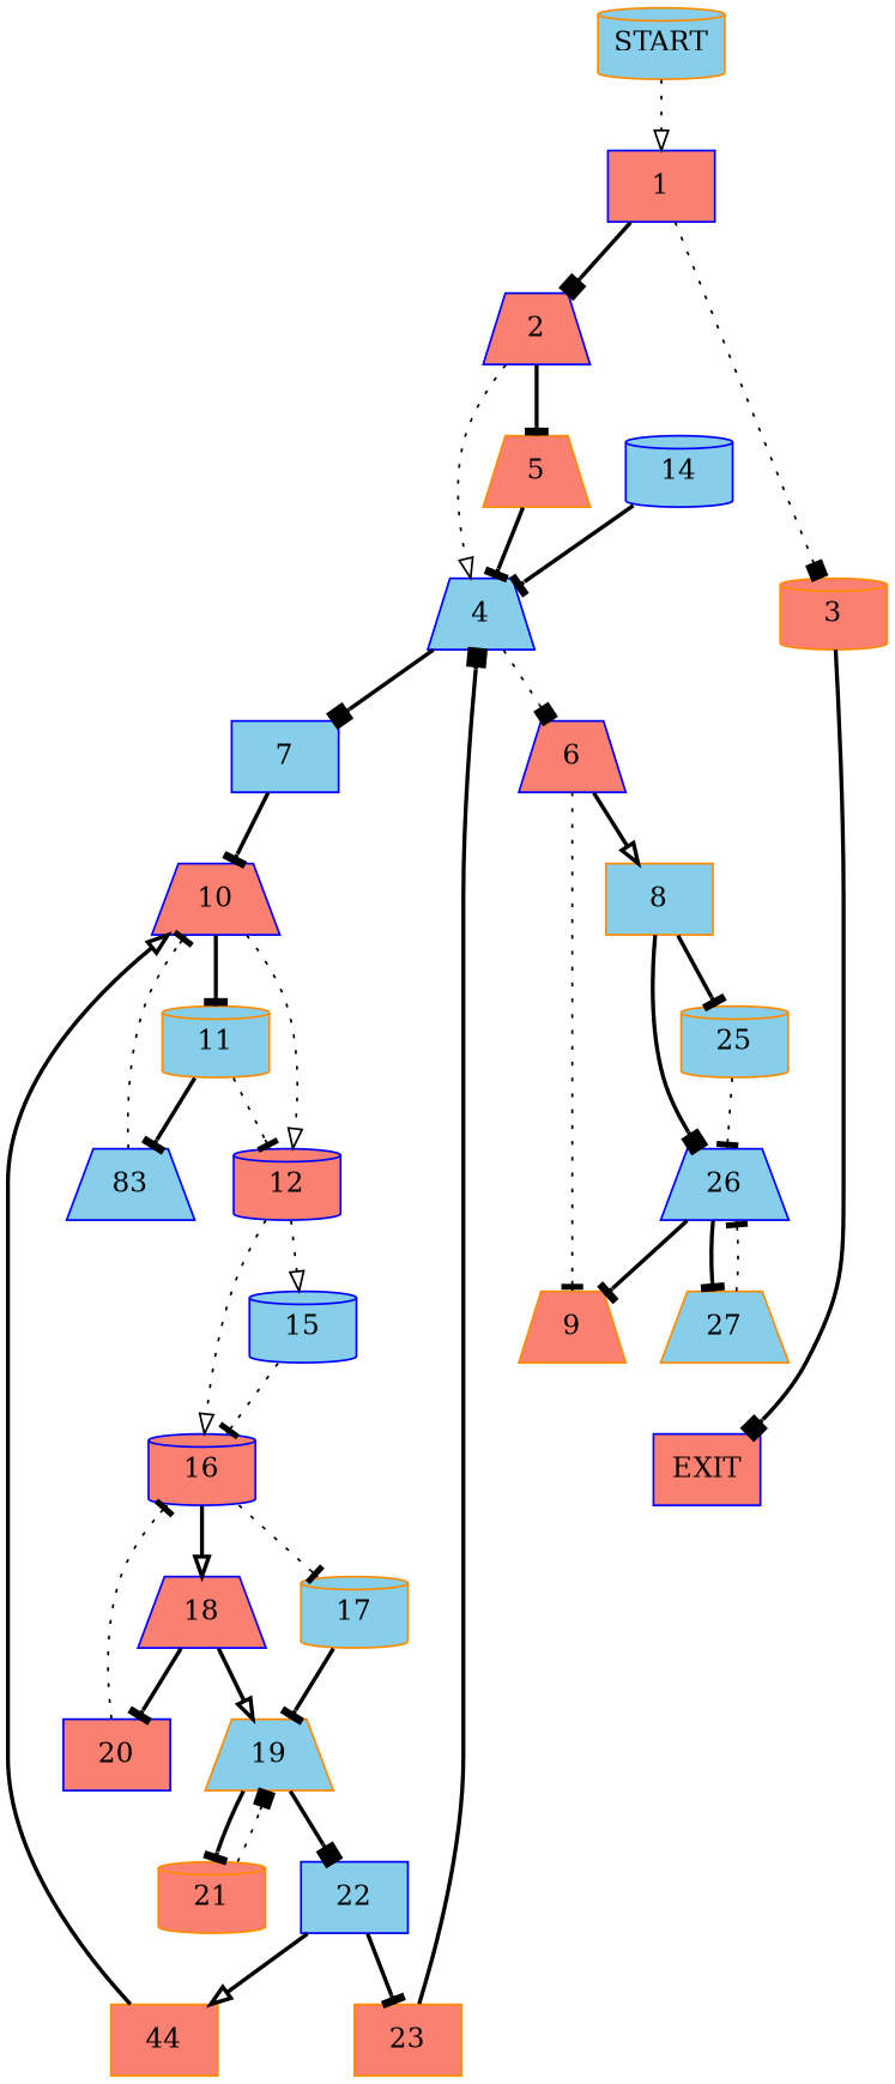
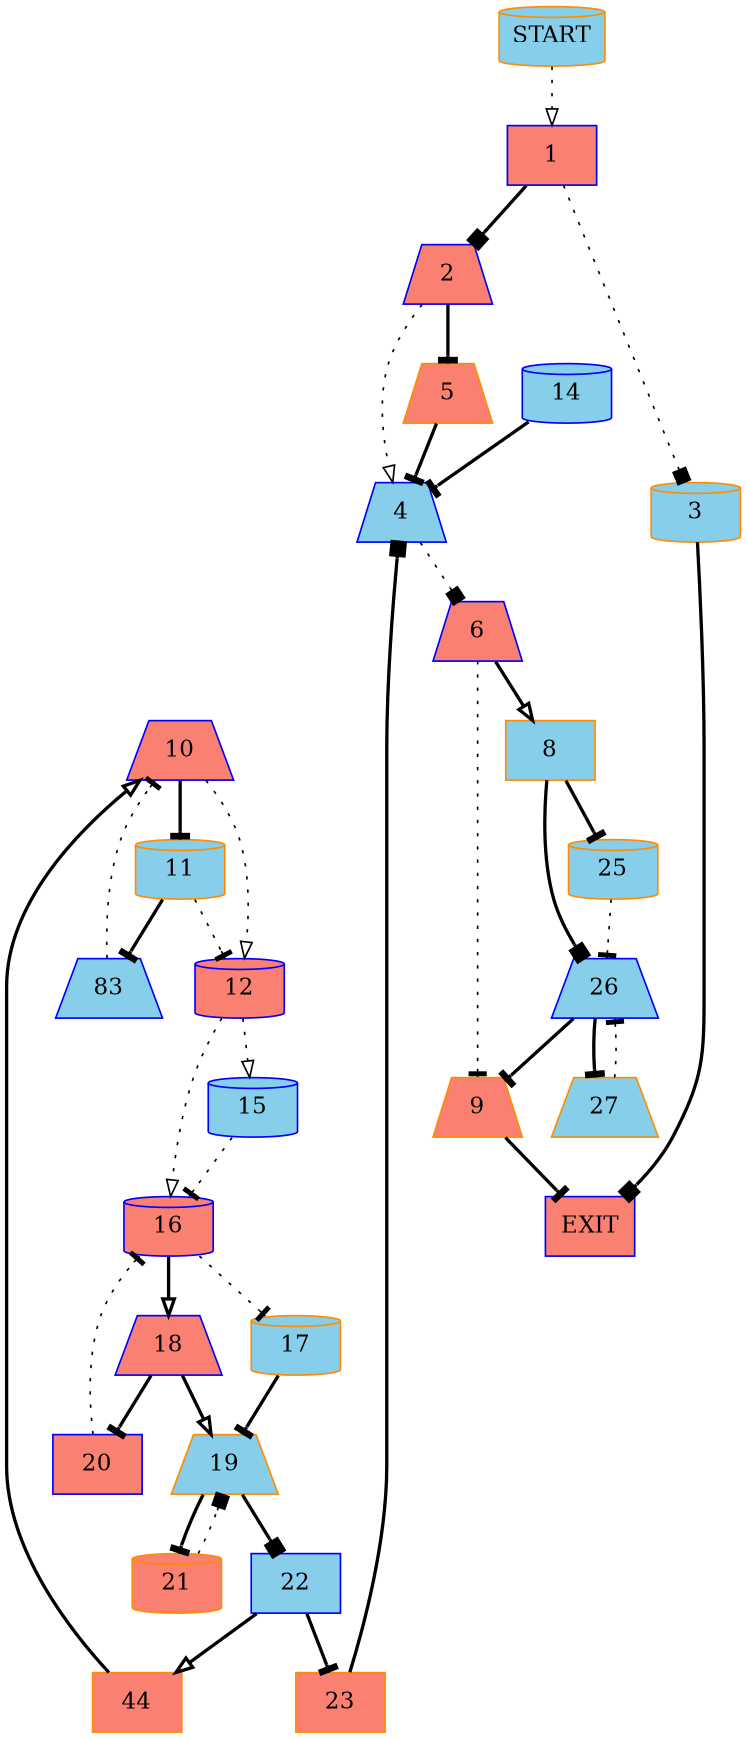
  digraph {
    node [color=blue fillcolor=skyblue shape=trapezium style=filled]
    edge [arrowhead=tee style=bold]
    n1 [color=darkorange label=START shape=cylinder]
    1 [fillcolor=salmon shape=box]
    2 [fillcolor=salmon]
-   3 [color=darkorange fillcolor=salmon shape=cylinder]
+   3 [color=darkorange shape=cylinder]
    n5 [fillcolor=salmon label=EXIT shape=box]
    4
    5 [color=darkorange fillcolor=salmon]
    6 [fillcolor=salmon]
-   7 [shape=box]
    8 [color=darkorange shape=box]
    9 [color=darkorange fillcolor=salmon]
    10 [fillcolor=salmon]
    25 [color=darkorange shape=cylinder]
    26
    11 [color=darkorange shape=cylinder]
    12 [fillcolor=salmon shape=cylinder]
    27 [color=darkorange]
    n18 [label=83]
    15 [shape=cylinder]
    16 [fillcolor=salmon shape=cylinder]
    14 [shape=cylinder]
    17 [color=darkorange shape=cylinder]
    18 [fillcolor=salmon]
    19 [color=darkorange]
    20 [fillcolor=salmon shape=box]
    21 [color=darkorange fillcolor=salmon shape=cylinder]
    22 [shape=box]
    23 [color=darkorange fillcolor=salmon shape=box]
    n29 [color=darkorange fillcolor=salmon label=44 shape=box]
    n1 -> 1 [arrowhead=onormal style=dotted]
    1 -> 2 [arrowhead=box]
    1 -> 3 [arrowhead=box style=dotted]
    2 -> 4 [arrowhead=onormal style=dotted]
    2 -> 5
    3 -> n5 [arrowhead=box]
    4 -> 6 [arrowhead=box style=dotted]
-   4 -> 7 [arrowhead=box]
    5 -> 4
    6 -> 8 [arrowhead=onormal]
    6 -> 9 [style=dotted]
-   7 -> 10
    8 -> 25
    8 -> 26 [arrowhead=box]
+   9 -> n5
    10 -> 11
    10 -> 12 [arrowhead=onormal style=dotted]
    25 -> 26 [style=dotted]
    26 -> 9
    26 -> 27
    11 -> 12 [style=dotted]
    11 -> n18
    12 -> 15 [arrowhead=onormal style=dotted]
    12 -> 16 [arrowhead=onormal style=dotted]
    27 -> 26 [style=dotted]
    n18 -> 10 [style=dotted]
    15 -> 16 [style=dotted]
    16 -> 17 [style=dotted]
    16 -> 18 [arrowhead=onormal]
    14 -> 4
    17 -> 19
    18 -> 19 [arrowhead=onormal]
    18 -> 20
    19 -> 21
    19 -> 22 [arrowhead=box]
    20 -> 16 [style=dotted]
    21 -> 19 [arrowhead=box style=dotted]
    22 -> 23
    22 -> n29 [arrowhead=onormal]
    23 -> 4 [arrowhead=box]
    n29 -> 10 [arrowhead=onormal]
  }
